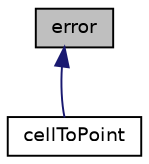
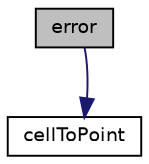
  digraph {
    rankdir=TB
    node [color=black fontname=Helvetica fontsize=10 shape=record]
    n1 [fillcolor=grey75 fontcolor=black height=0.2 label=error style=filled width=0.4]
    n2 [height=0.2 label=cellToPoint width=0.4]
-   n1 -> n2 [color=midnightblue dir=back fontname=Helvetica fontsize=10 labelfontname=Helvetica labelfontsize=10 style=solid]
+   n2 -> n1 [color=midnightblue dir=back fontname=Helvetica fontsize=10 labelfontname=Helvetica labelfontsize=10 style=solid]
  }
